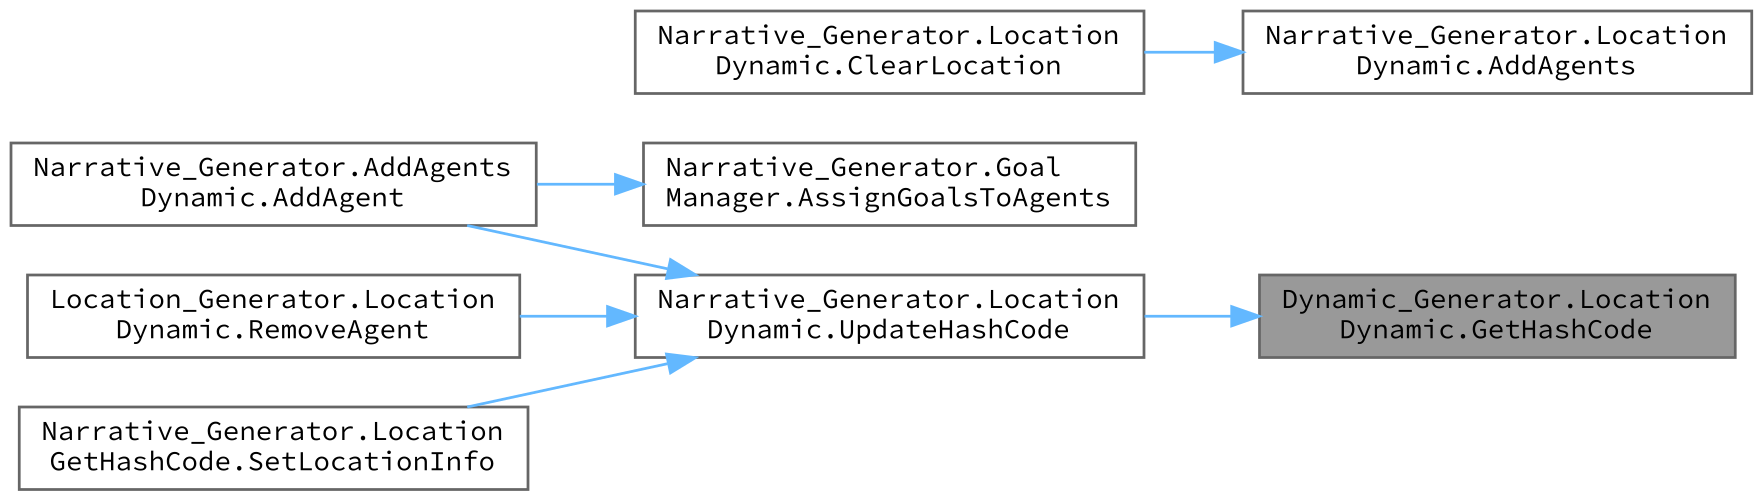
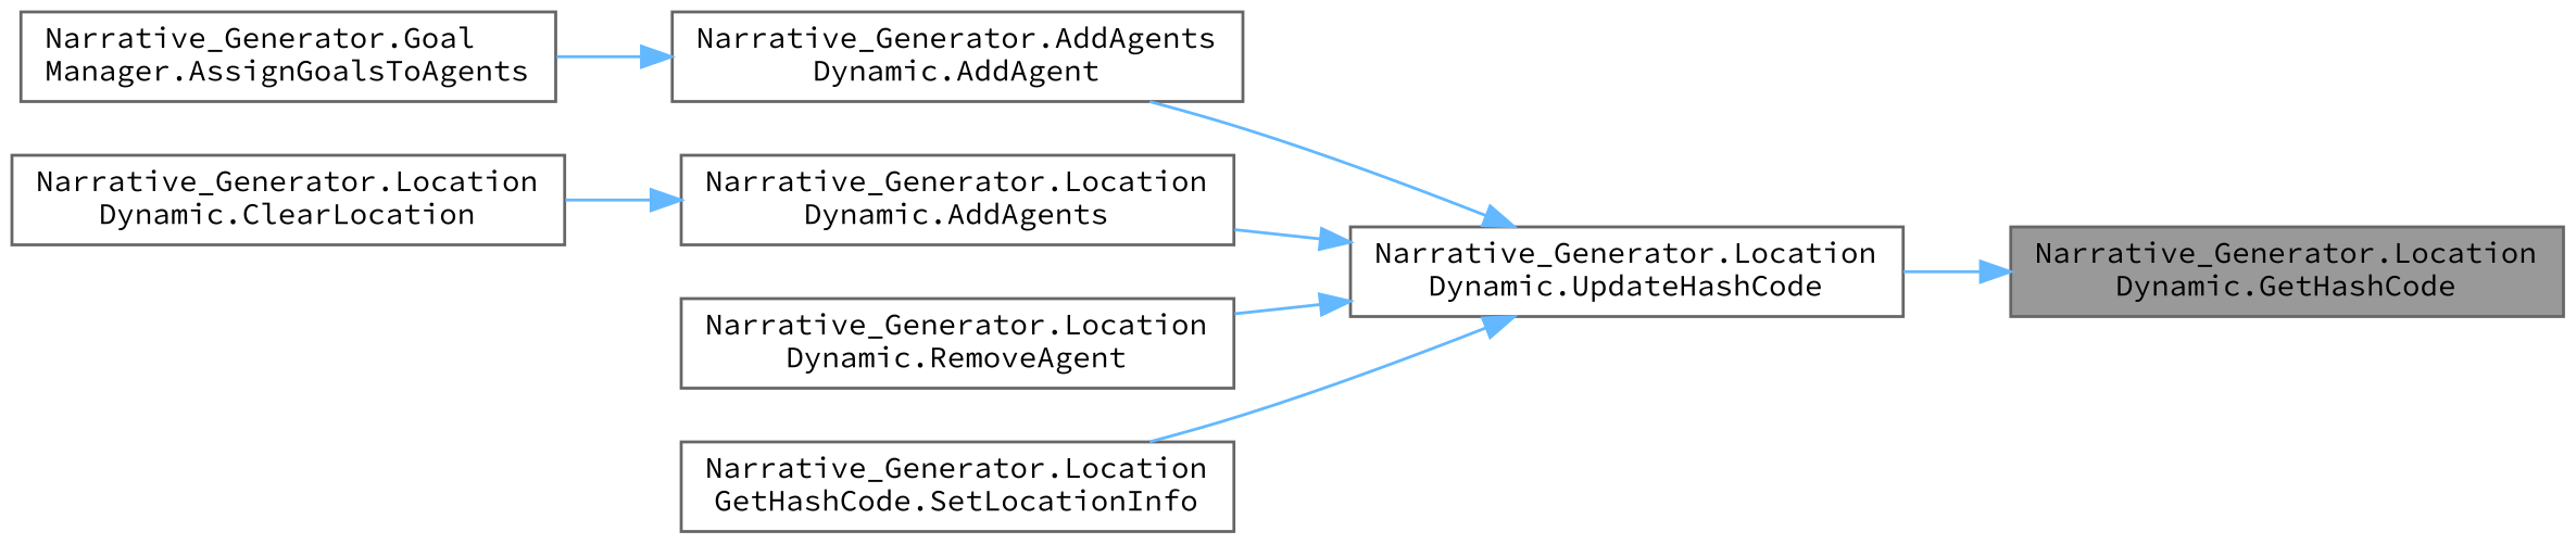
  digraph {
    fontname="Source Code Pro"
    rankdir=RL
    node [color=grey40 fillcolor=white fontname="Source Code Pro" fontsize=10 shape=box style=filled]
    edge [color=steelblue1 dir=back fontname="Source Code Pro" fontsize=10 labelfontname=Helvetica labelfontsize=10 style=solid]
-   n1 [color=gray40 fillcolor=grey60 fontcolor=black height=0.2 label="Dynamic_Generator.Location\lDynamic.GetHashCode" width=0.4]
+   n1 [color=gray40 fillcolor=grey60 fontcolor=black height=0.2 label="Narrative_Generator.Location\lDynamic.GetHashCode" width=0.4]
    n2 [height=0.2 label="Narrative_Generator.Location\lDynamic.UpdateHashCode" width=0.4]
    n3 [height=0.2 label="Narrative_Generator.AddAgents\lDynamic.AddAgent" width=0.4]
    n4 [height=0.2 label="Narrative_Generator.Location\lDynamic.AddAgents" width=0.4]
-   n5 [height=0.2 label="Location_Generator.Location\lDynamic.RemoveAgent" width=0.4]
+   n5 [height=0.2 label="Narrative_Generator.Location\lDynamic.RemoveAgent" width=0.4]
    n6 [height=0.2 label="Narrative_Generator.Location\lGetHashCode.SetLocationInfo" width=0.4]
    n7 [height=0.2 label="Narrative_Generator.Goal\lManager.AssignGoalsToAgents" width=0.4]
    n8 [height=0.2 label="Narrative_Generator.Location\lDynamic.ClearLocation" width=0.4]
    n1 -> n2
    n2 -> n3
+   n2 -> n4
    n2 -> n5
    n2 -> n6
-   n7 -> n3
+   n3 -> n7
    n4 -> n8
  }
